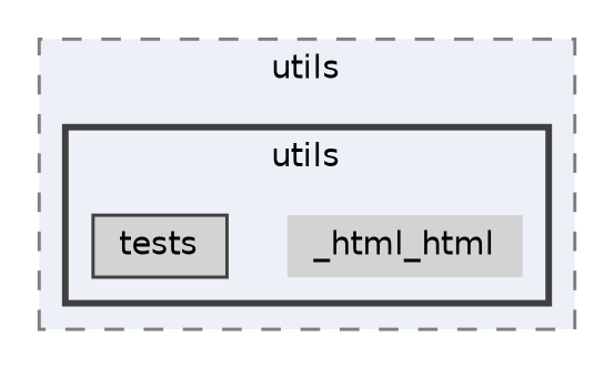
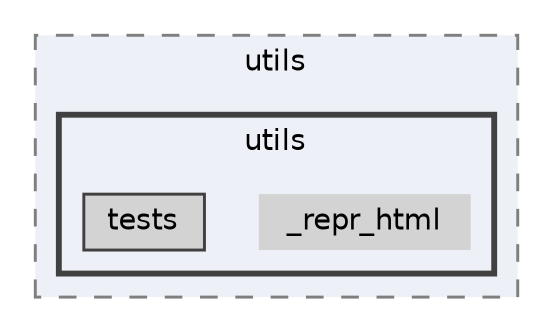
  digraph {
    compound=true
    node [fontname=Helvetica fontsize=10 style=filled fillcolor=lightgrey]
-   n1 [height=0.2 label=_html_html shape=plaintext width=0.4]
+   n1 [height=0.2 label=_repr_html shape=plaintext width=0.4]
    n2 [color=grey25 height=0.2 label=tests shape=box width=0.4]
    subgraph cluster_1 {
      bgcolor="#edf0f7"
      fontname=Helvetica
      fontsize=10
      label=utils
      pencolor=grey50
      style="filled,dashed"
      subgraph cluster_2 {
        bgcolor="#edf0f7"
        fontname=Helvetica
        fontsize=10
        pencolor=grey25
        style="filled,bold"
        n1
        n2
      }
    }
  }
